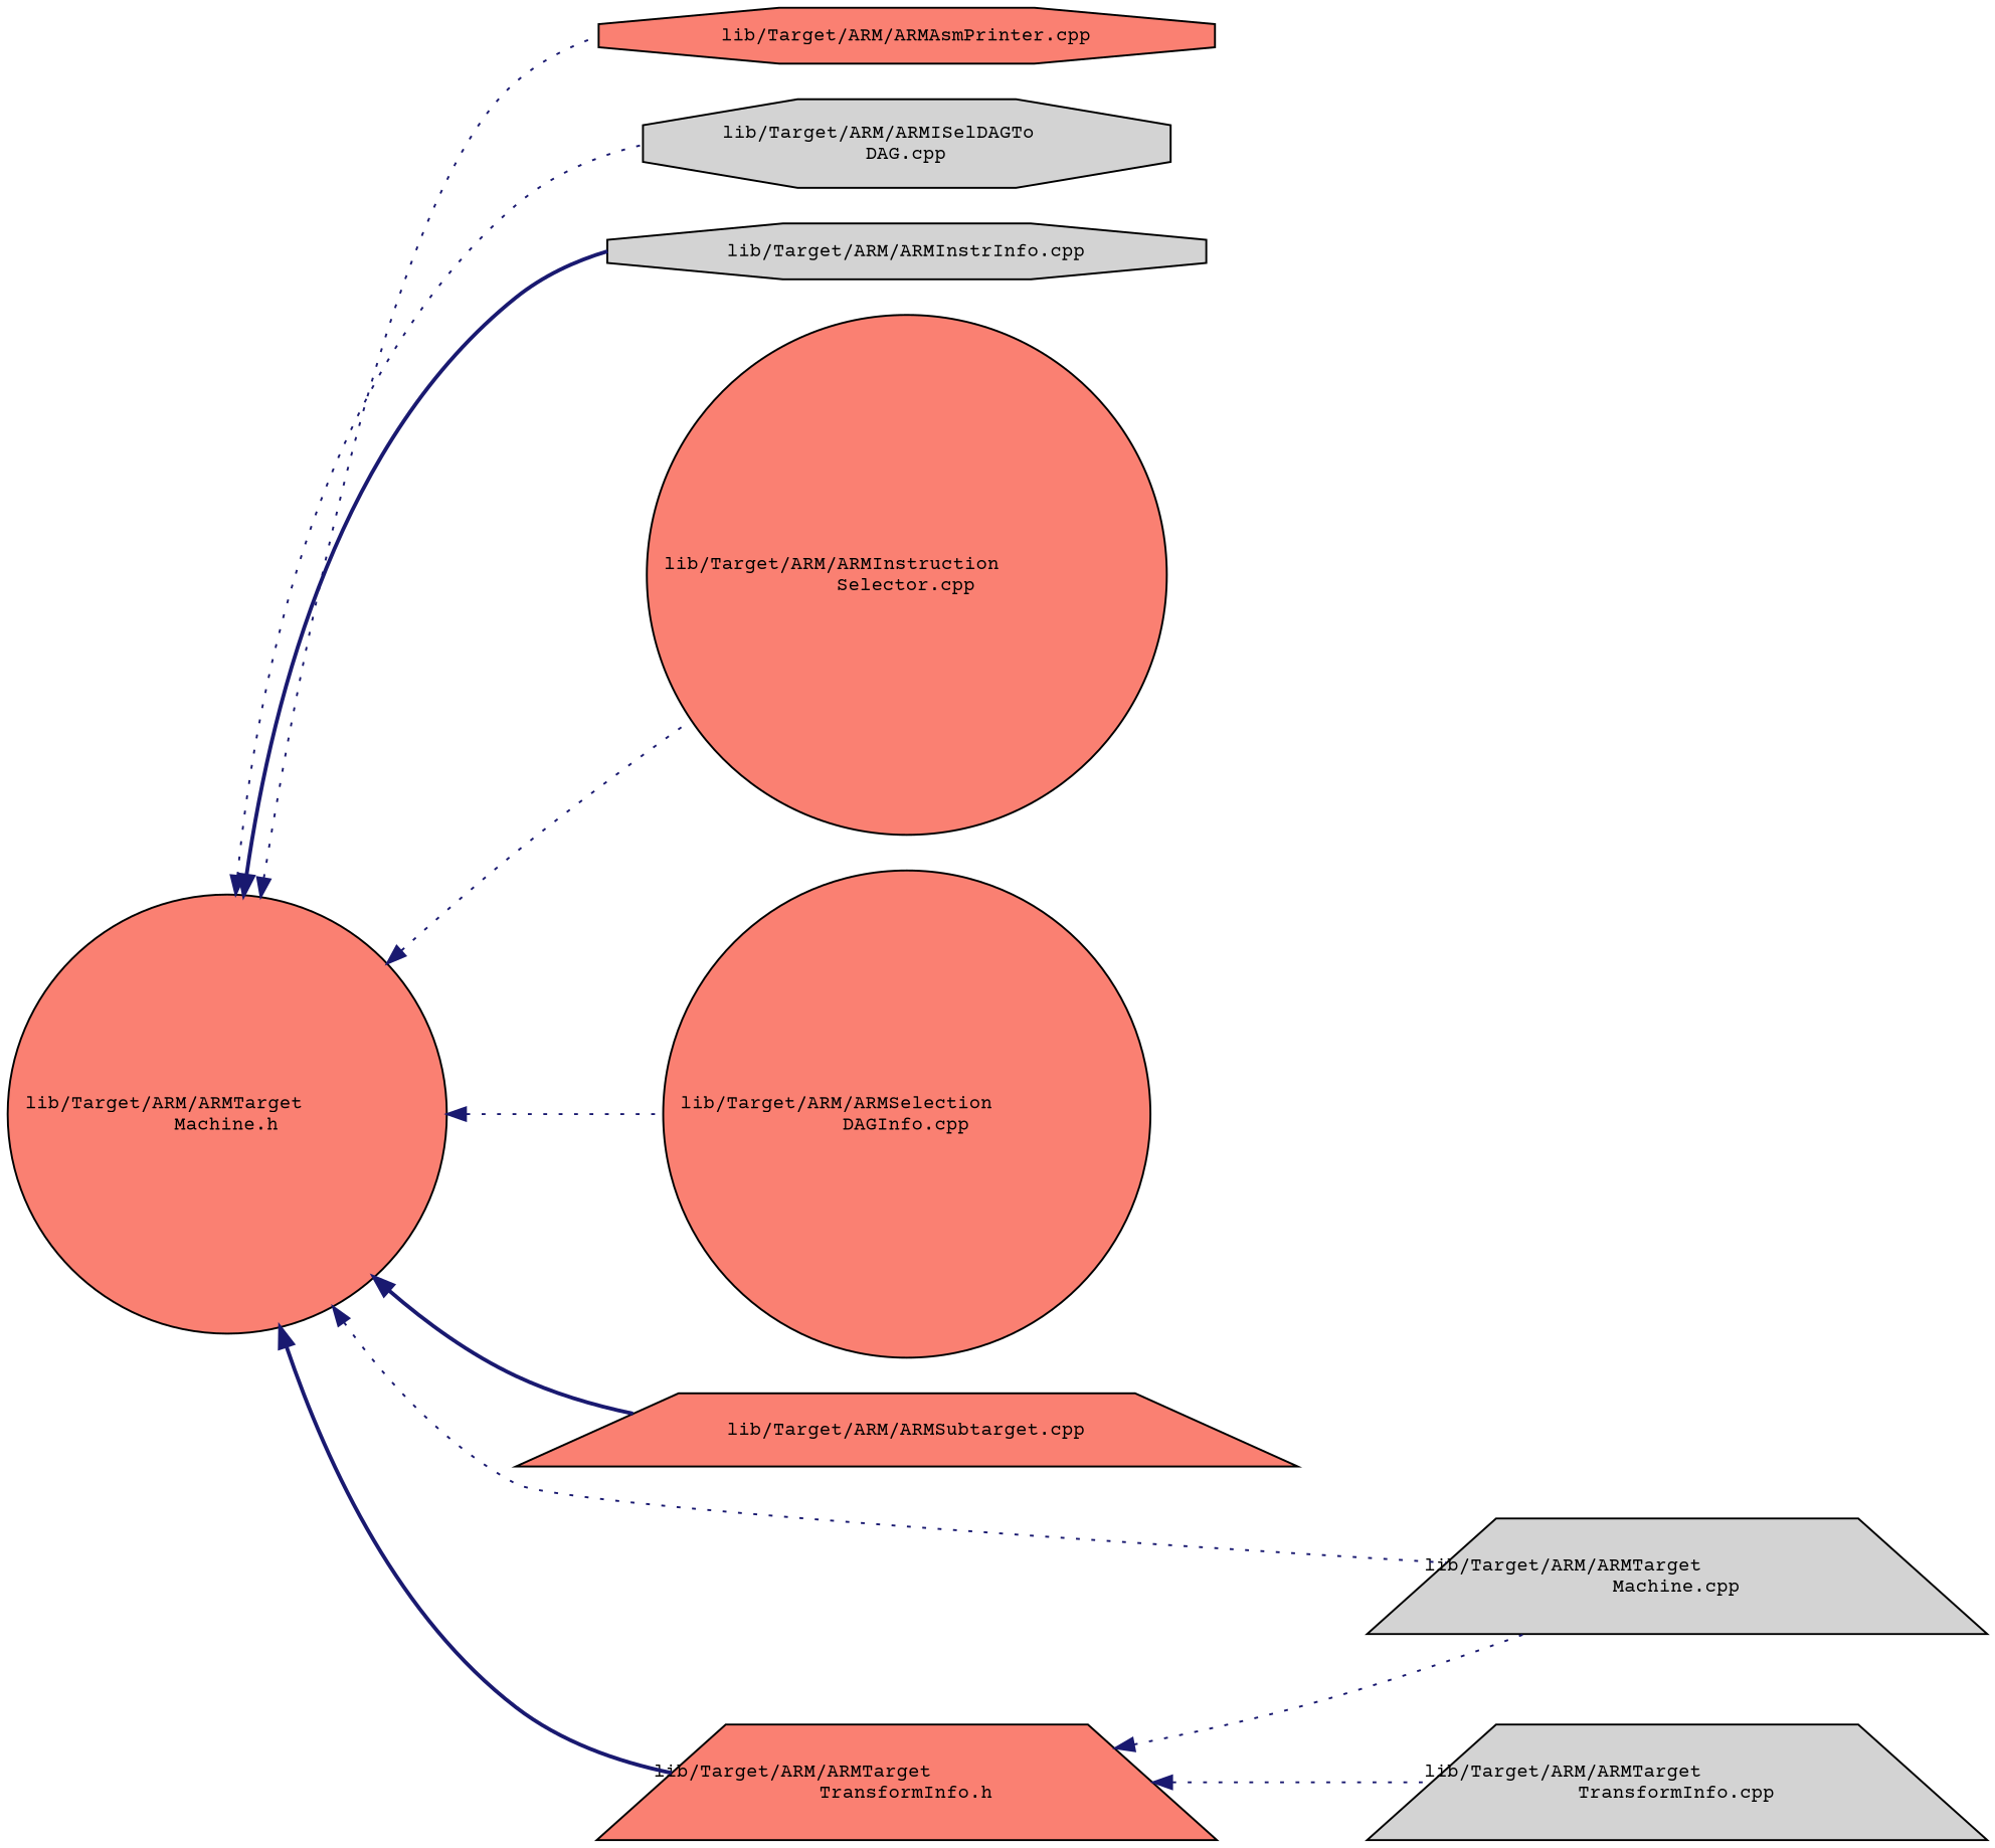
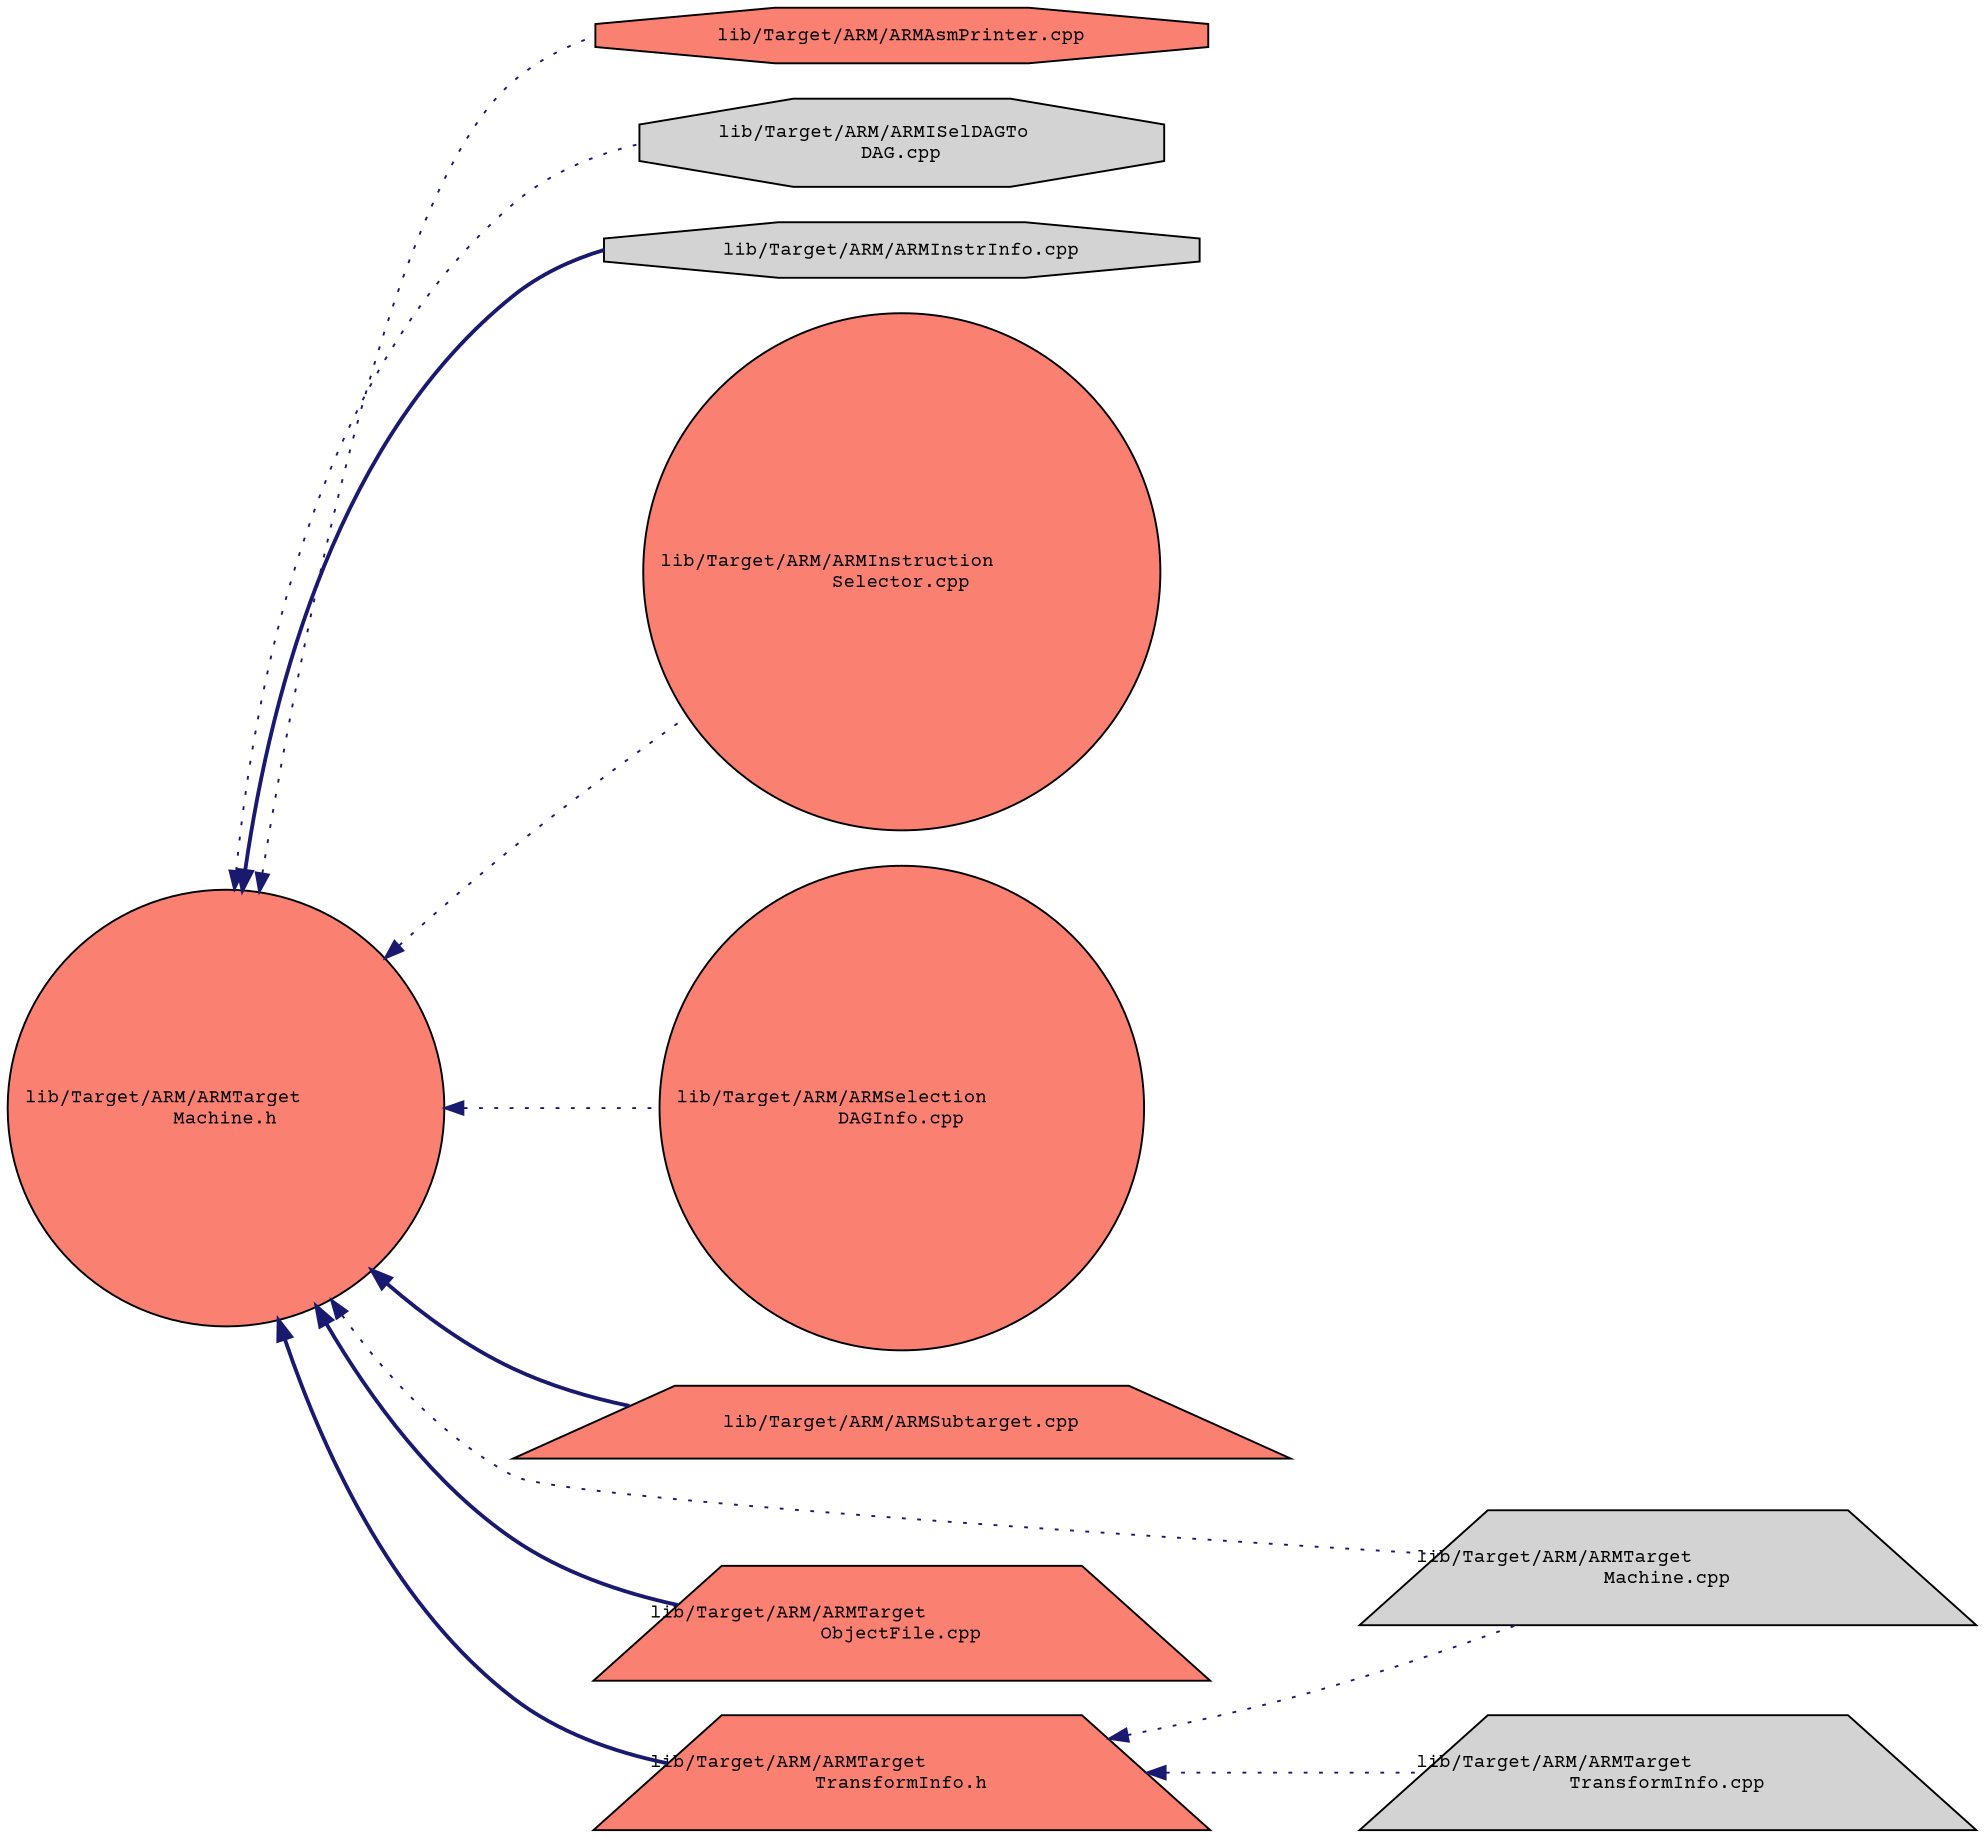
  digraph {
    fontname="Courier Prime"
    rankdir=LR
    node [color=black fillcolor=salmon fontname="Courier Prime" fontsize=10 shape=trapezium style=filled]
    edge [color=midnightblue dir=back fontname="Courier Prime" fontsize=10 labelfontname=Helvetica labelfontsize=10 style=dotted]
    n1 [fontcolor=black height=0.2 label="lib/Target/ARM/ARMTarget\lMachine.h" shape=circle width=0.4]
    n2 [height=0.2 label="lib/Target/ARM/ARMAsmPrinter.cpp" shape=octagon width=0.4]
    n3 [fillcolor=lightgrey height=0.2 label="lib/Target/ARM/ARMISelDAGTo\lDAG.cpp" shape=octagon width=0.4]
    n4 [fillcolor=lightgrey height=0.2 label="lib/Target/ARM/ARMInstrInfo.cpp" shape=octagon width=0.4]
    n5 [height=0.2 label="lib/Target/ARM/ARMInstruction\lSelector.cpp" shape=circle width=0.4]
    n6 [height=0.2 label="lib/Target/ARM/ARMSelection\lDAGInfo.cpp" shape=circle width=0.4]
    n7 [height=0.2 label="lib/Target/ARM/ARMSubtarget.cpp" width=0.4]
    n8 [fillcolor=lightgrey height=0.2 label="lib/Target/ARM/ARMTarget\lMachine.cpp" width=0.4]
+   n9 [height=0.2 label="lib/Target/ARM/ARMTarget\lObjectFile.cpp" width=0.4]
    n10 [height=0.2 label="lib/Target/ARM/ARMTarget\lTransformInfo.h" width=0.4]
    n11 [fillcolor=lightgrey height=0.2 label="lib/Target/ARM/ARMTarget\lTransformInfo.cpp" width=0.4]
    n1 -> n2
    n1 -> n3
    n1 -> n4 [style=bold]
    n1 -> n5
    n1 -> n6
    n1 -> n7 [style=bold]
    n1 -> n8
+   n1 -> n9 [style=bold]
    n1 -> n10 [style=bold]
    n10 -> n8
    n10 -> n11
  }
